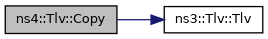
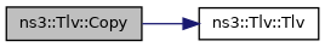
  digraph {
    rankdir=LR
    node [color=black fontname=Helvetica fontsize=10 shape=record style=filled]
-   n1 [fillcolor=grey75 fontcolor=black height=0.2 label="ns4::Tlv::Copy" width=0.4]
+   n1 [fillcolor=grey75 fontcolor=black height=0.2 label="ns3::Tlv::Copy" width=0.4]
    n2 [fillcolor=white height=0.2 label="ns3::Tlv::Tlv" width=0.4]
    n1 -> n2 [color=midnightblue fontname=Helvetica fontsize=10 labelfontname=Helvetica labelfontsize=10 style=solid]
  }
